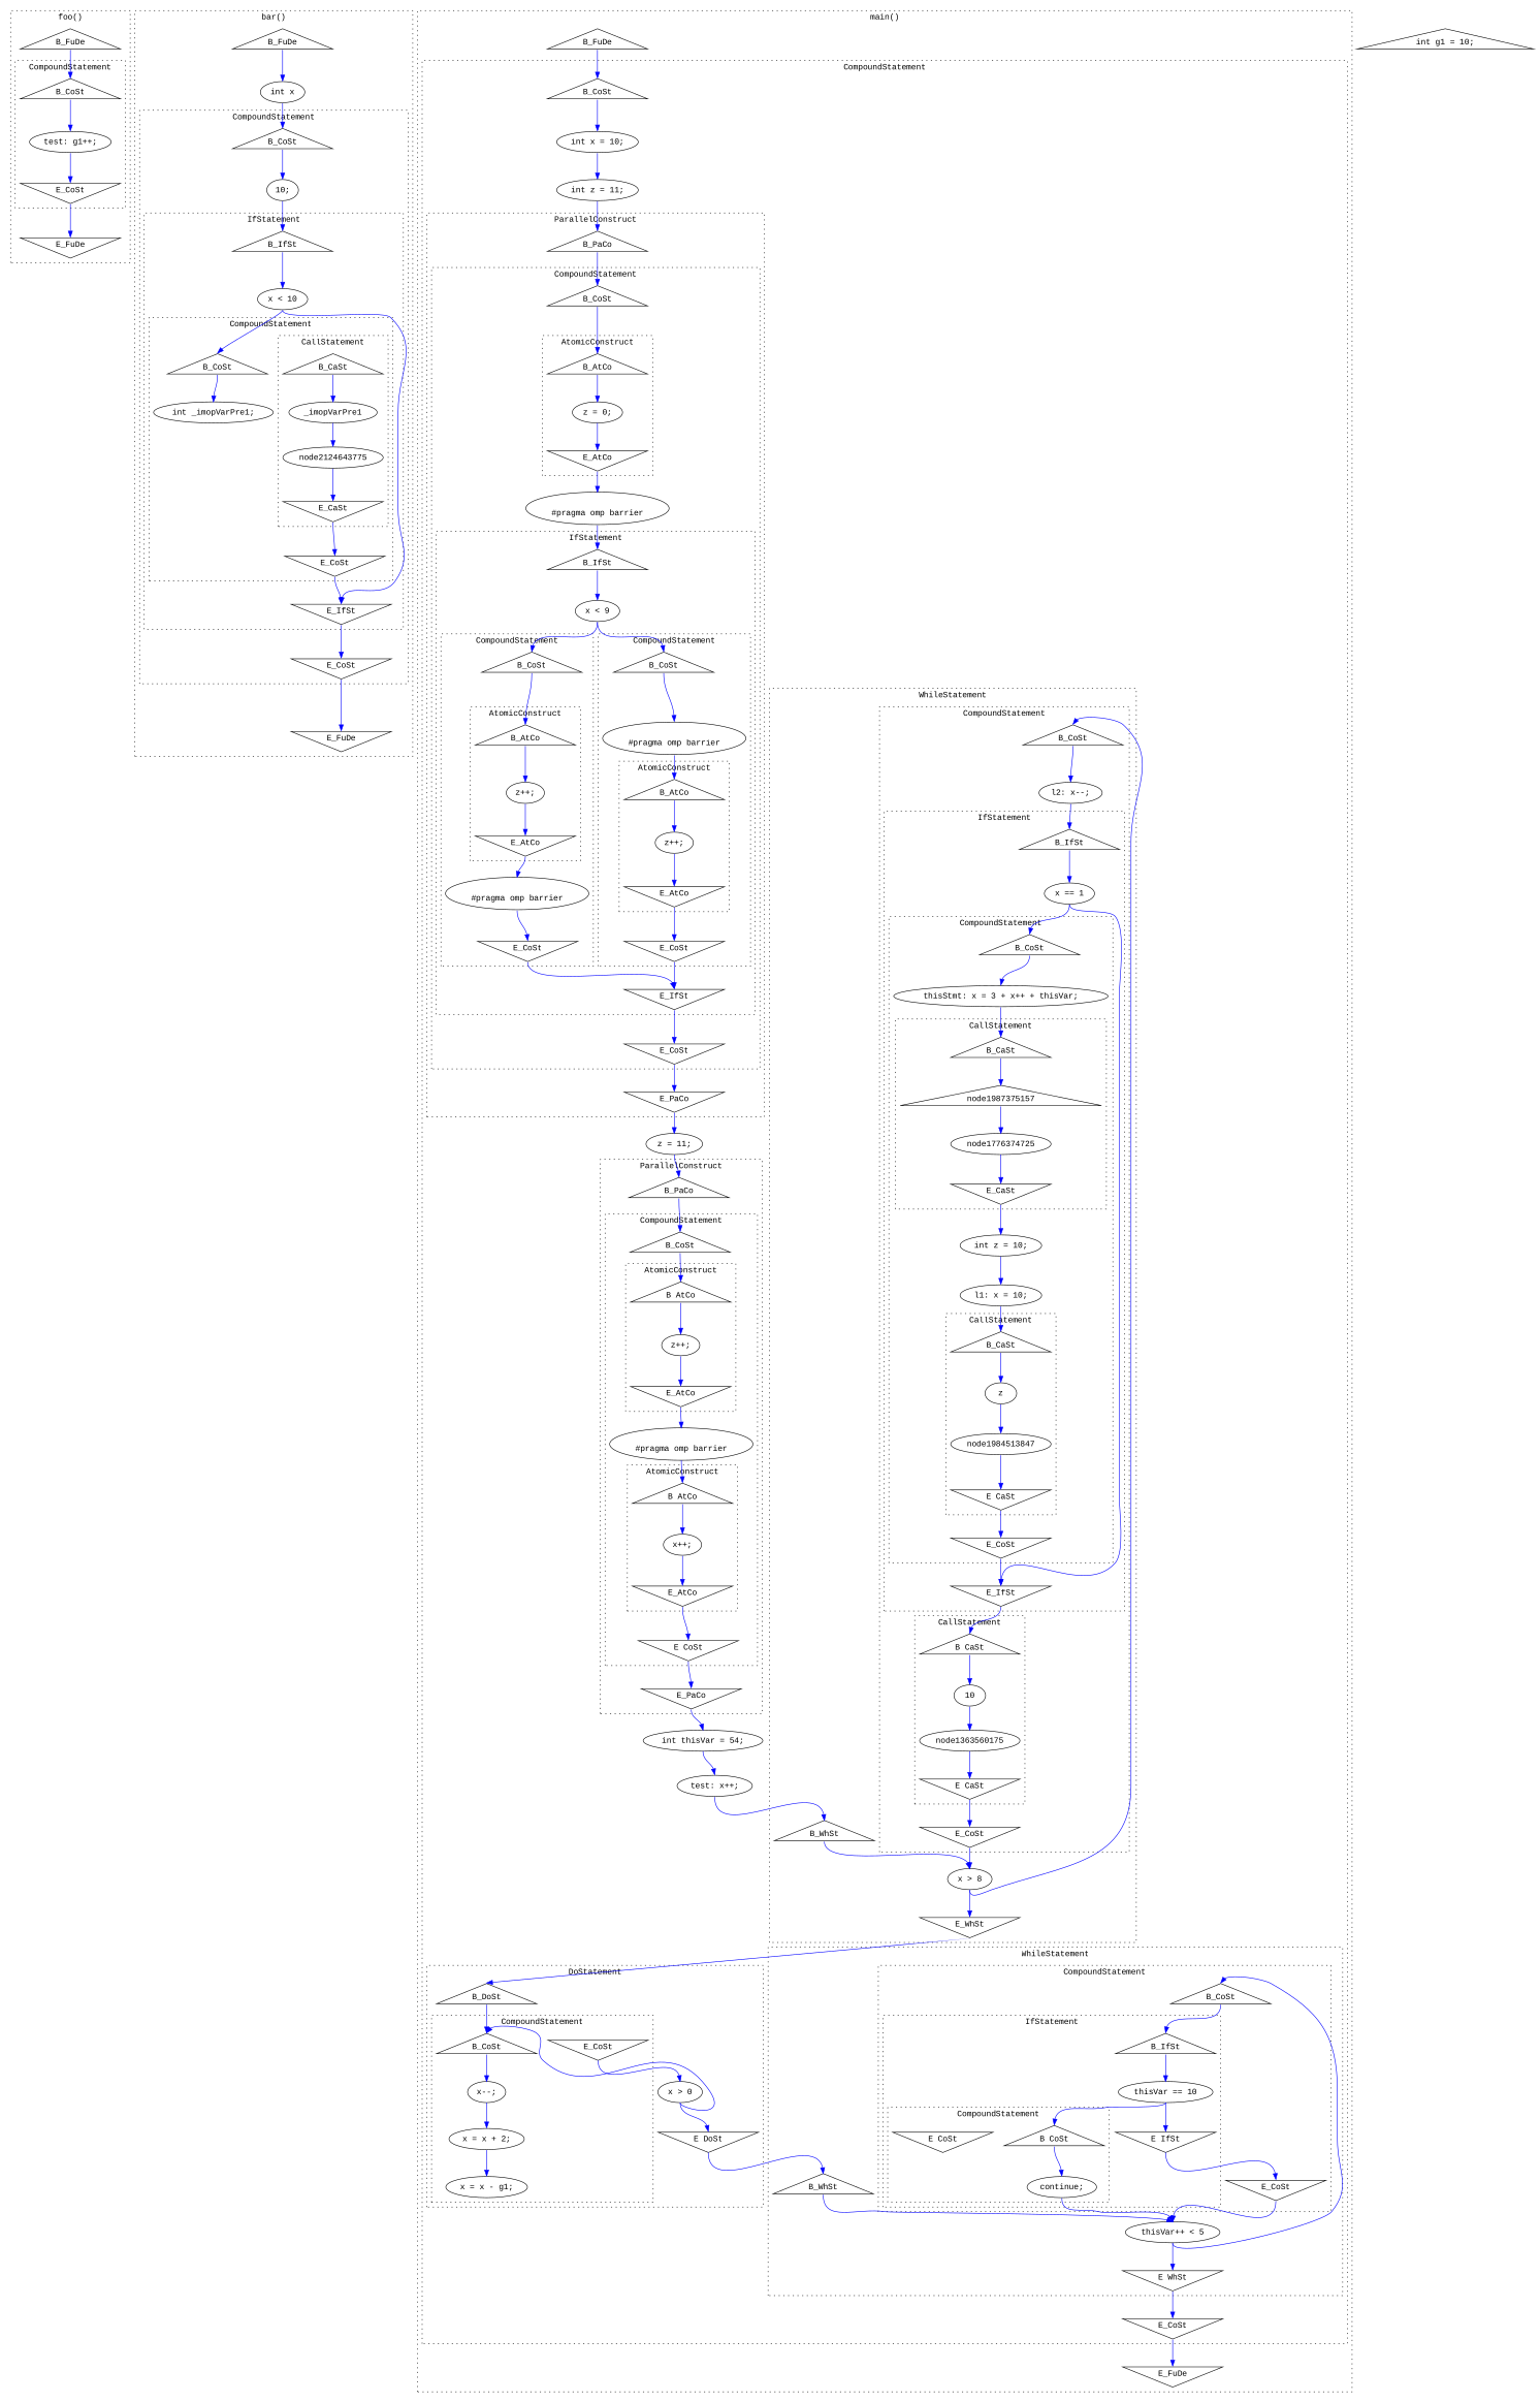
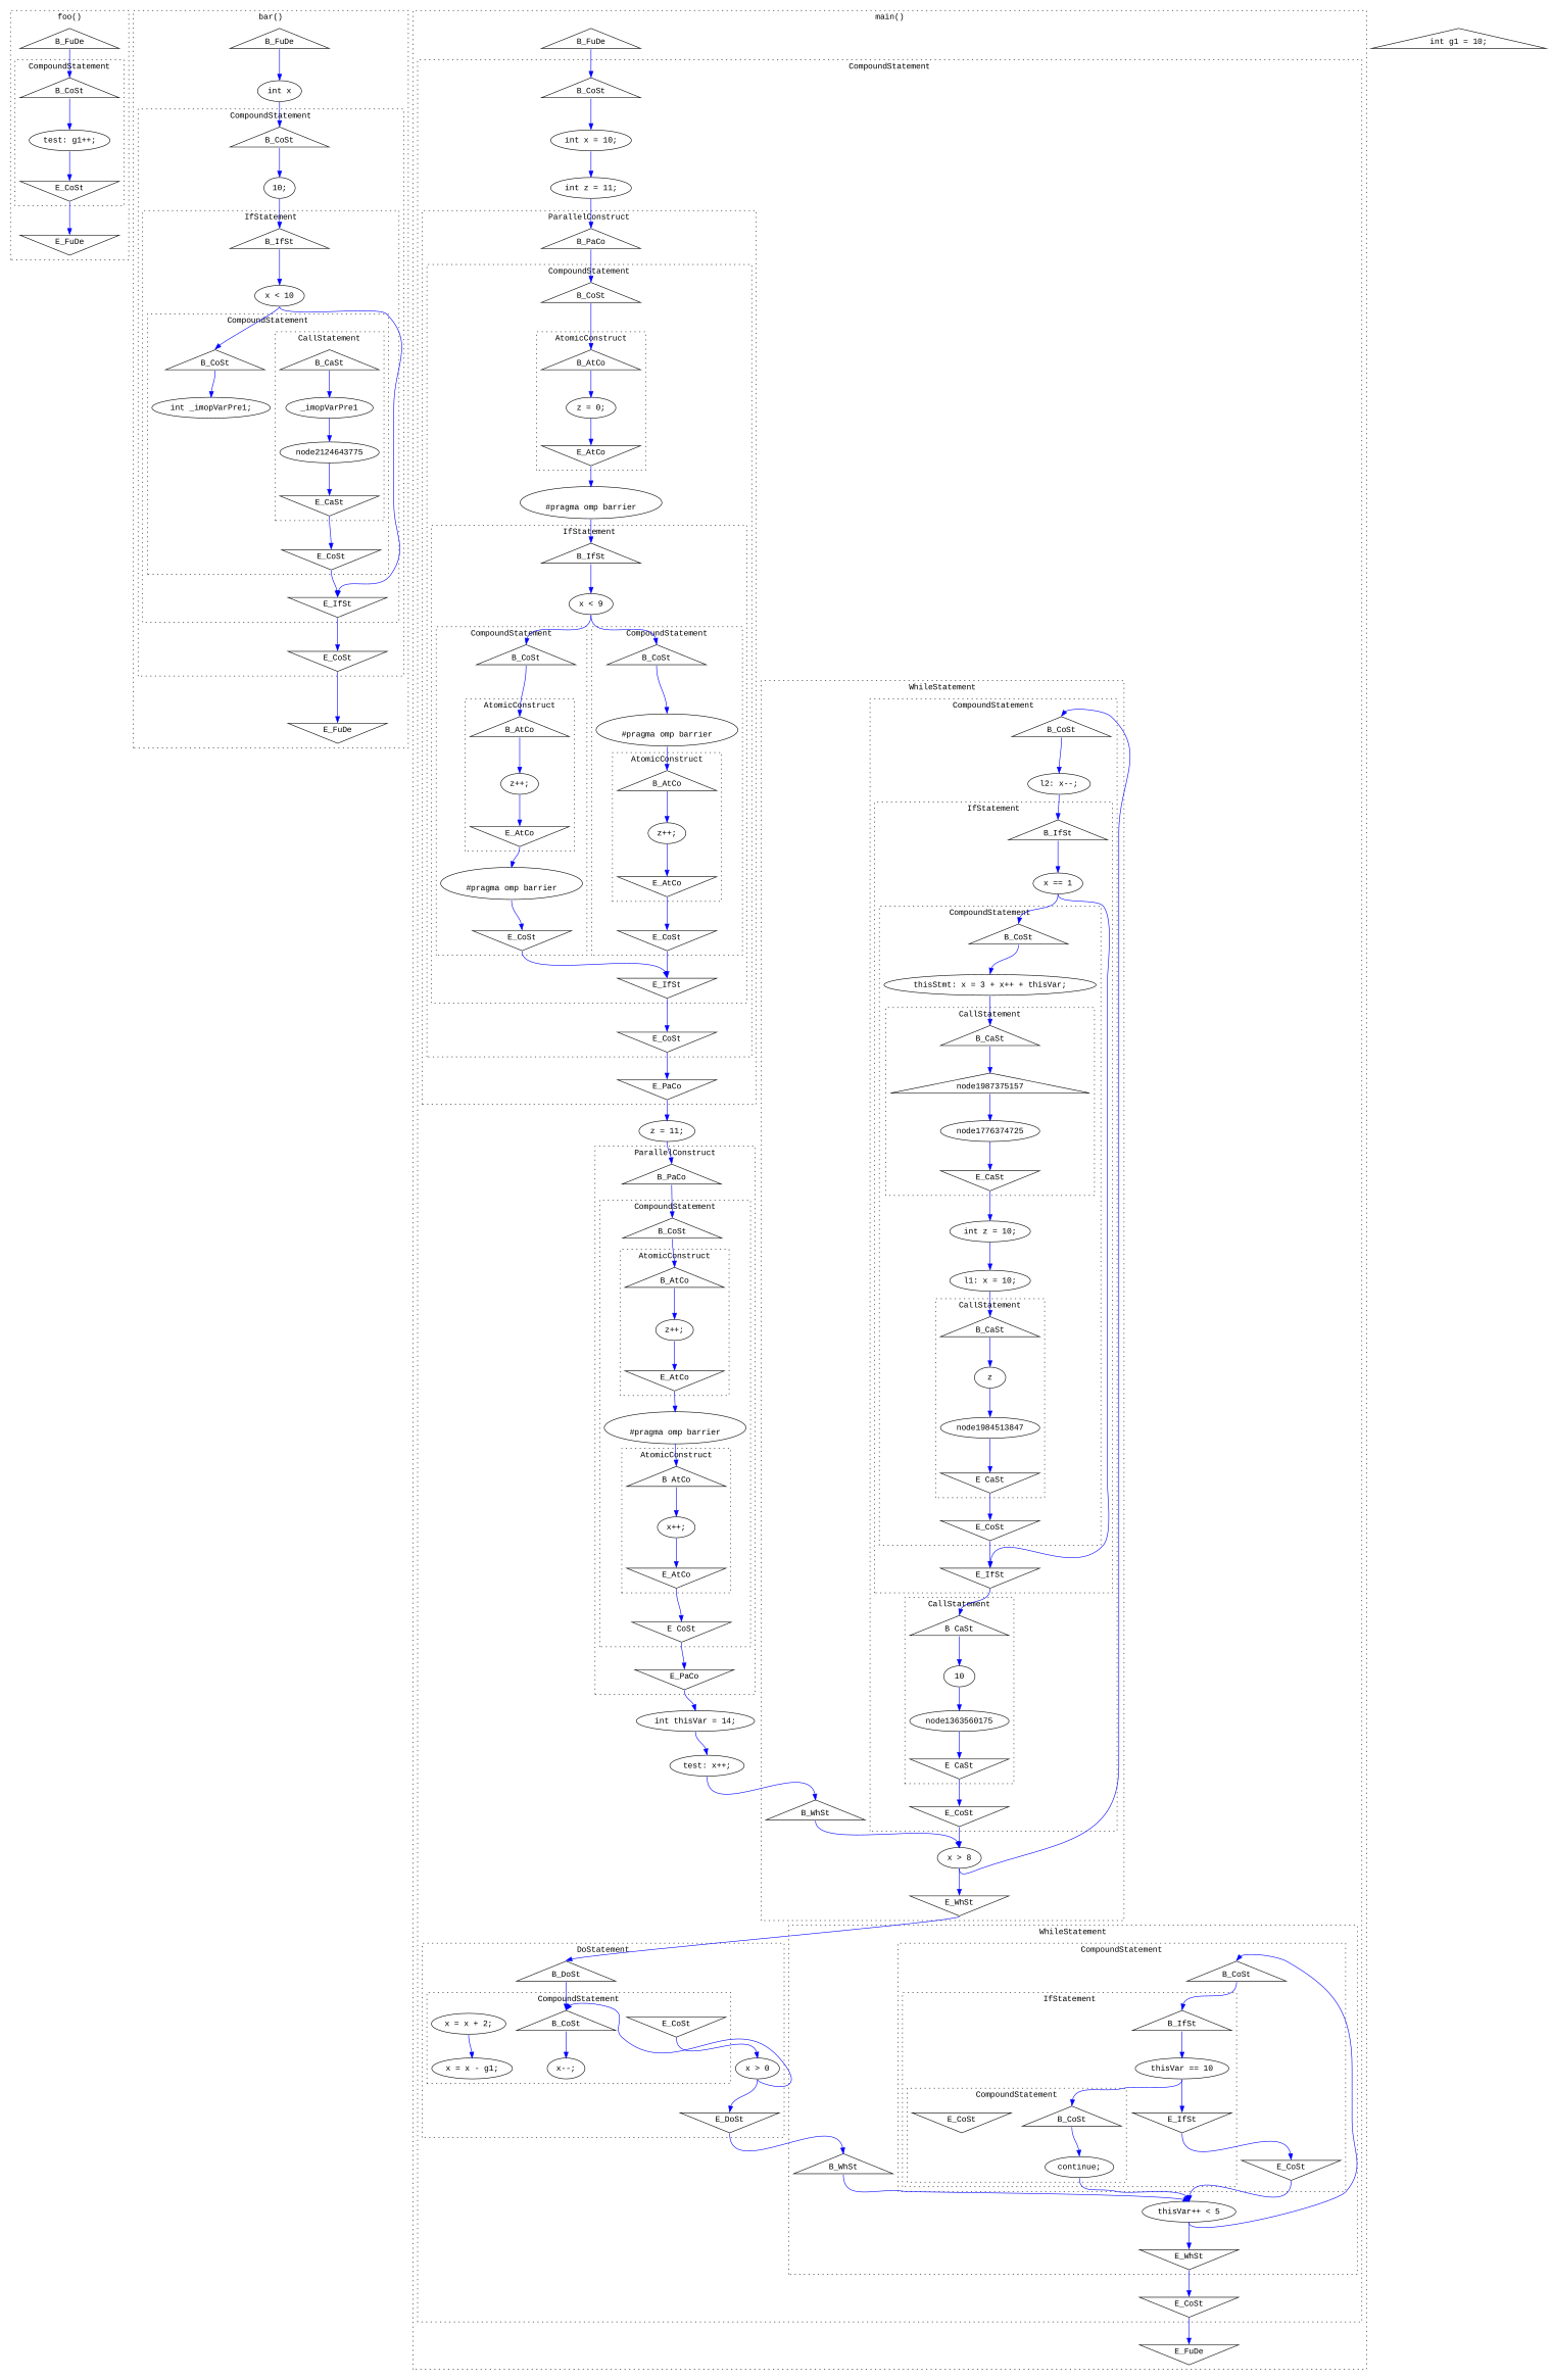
  digraph {
    compound=true
    fontname="Liberation Mono"
    node [fontname="Liberation Mono"]
    edge [color=blue fontname="Liberation Mono" headport=n tailport=s weight=8]
    n1 [label=B_CoSt shape=triangle]
    n2 [label=E_CoSt shape=invtriangle]
    n3 [label="test: g1++;"]
    n4 [label=B_FuDe shape=triangle]
    n5 [label=E_FuDe shape=invtriangle]
    n6 [label=B_CaSt shape=triangle]
    n7 [label=E_CaSt shape=invtriangle]
    n8 [label=_imopVarPre1]
    node2124643775
    n10 [label=B_CoSt shape=triangle]
    n11 [label=E_CoSt shape=invtriangle]
    n12 [label="int _imopVarPre1;"]
    n13 [label=B_IfSt shape=triangle]
    n14 [label=E_IfSt shape=invtriangle]
    n15 [label="x < 10"]
    n16 [label=B_CoSt shape=triangle]
    n17 [label=E_CoSt shape=invtriangle]
    n18 [label="10;"]
    n19 [label=B_FuDe shape=triangle]
    n20 [label=E_FuDe shape=invtriangle]
    n21 [label="int x"]
    n22 [label=B_AtCo shape=triangle]
    n23 [label=E_AtCo shape=invtriangle]
    n24 [label="z = 0;"]
    n25 [label=B_AtCo shape=triangle]
    n26 [label=E_AtCo shape=invtriangle]
    n27 [label="z++;"]
    n28 [label=B_CoSt shape=triangle]
    n29 [label=E_CoSt shape=invtriangle]
    n30 [label="\n#pragma omp barrier\n"]
    n31 [label=B_AtCo shape=triangle]
    n32 [label=E_AtCo shape=invtriangle]
    n33 [label="z++;"]
    n34 [label=B_CoSt shape=triangle]
    n35 [label=E_CoSt shape=invtriangle]
    n36 [label="\n#pragma omp barrier\n"]
    n37 [label=B_IfSt shape=triangle]
    n38 [label=E_IfSt shape=invtriangle]
    n39 [label="x < 9"]
    n40 [label=B_CoSt shape=triangle]
    n41 [label=E_CoSt shape=invtriangle]
    n42 [label="\n#pragma omp barrier\n"]
    n43 [label=B_PaCo shape=triangle]
    n44 [label=E_PaCo shape=invtriangle]
    n45 [label=B_AtCo shape=triangle]
    n46 [label=E_AtCo shape=invtriangle]
    n47 [label="z++;"]
    n48 [label=B_AtCo shape=triangle]
    n49 [label=E_AtCo shape=invtriangle]
    n50 [label="x++;"]
    n51 [label=B_CoSt shape=triangle]
    n52 [label=E_CoSt shape=invtriangle]
    n53 [label="\n#pragma omp barrier\n"]
    n54 [label=B_PaCo shape=triangle]
    n55 [label=E_PaCo shape=invtriangle]
    n56 [label=B_CaSt shape=triangle]
    n57 [label=E_CaSt shape=invtriangle]
    node1987375157 [shape=triangle]
    node1776374725
    n60 [label=B_CaSt shape=triangle]
    n61 [label=E_CaSt shape=invtriangle]
    n62 [label=z]
    node1984513847
    n64 [label=B_CoSt shape=triangle]
    n65 [label=E_CoSt shape=invtriangle]
    n66 [label="thisStmt: x = 3 + x++ + thisVar;"]
    n67 [label="int z = 10;"]
    n68 [label="l1: x = 10;"]
    n69 [label=B_IfSt shape=triangle]
    n70 [label=E_IfSt shape=invtriangle]
    n71 [label="x == 1"]
    n72 [label=B_CaSt shape=triangle]
    n73 [label=E_CaSt shape=invtriangle]
    n74 [label=10]
    node1363560175
    n76 [label=B_CoSt shape=triangle]
    n77 [label=E_CoSt shape=invtriangle]
    n78 [label="l2: x--;"]
    n79 [label=B_WhSt shape=triangle]
    n80 [label=E_WhSt shape=invtriangle]
    n81 [label="x > 8"]
    n82 [label=B_CoSt shape=triangle]
    n83 [label=E_CoSt shape=invtriangle]
    n84 [label="x--;"]
    n85 [label="x = x + 2;"]
    n86 [label="x = x - g1;"]
    n87 [label=B_DoSt shape=triangle]
    n88 [label=E_DoSt shape=invtriangle]
    n89 [label="x > 0"]
    n90 [label=B_CoSt shape=triangle]
    n91 [label=E_CoSt shape=invtriangle]
    n92 [label="continue;"]
    n93 [label=B_IfSt shape=triangle]
    n94 [label=E_IfSt shape=invtriangle]
    n95 [label="thisVar == 10"]
    n96 [label=B_CoSt shape=triangle]
    n97 [label=E_CoSt shape=invtriangle]
    n98 [label=B_WhSt shape=triangle]
    n99 [label=E_WhSt shape=invtriangle]
    n100 [label="thisVar++ < 5"]
    n101 [label=B_CoSt shape=triangle]
    n102 [label=E_CoSt shape=invtriangle]
    n103 [label="int x = 10;"]
    n104 [label="int z = 11;"]
    n105 [label="z = 11;"]
-   n106 [label="int thisVar = 54;"]
+   n106 [label="int thisVar = 14;"]
    n107 [label="test: x++;"]
    n108 [label=B_FuDe shape=triangle]
    n109 [label=E_FuDe shape=invtriangle]
    n110 [label="int g1 = 10;" shape=triangle]
    subgraph cluster_1 {
      label="foo()"
      style=dotted
      n4
      n5
      subgraph cluster_2 {
        label=CompoundStatement
        style=dotted
        n1
        n2
        n3
      }
    }
    subgraph cluster_3 {
      label="bar()"
      style=dotted
      n19
      n20
      n21
      subgraph cluster_4 {
        label=CompoundStatement
        style=dotted
        n16
        n17
        n18
        subgraph cluster_5 {
          label=IfStatement
          style=dotted
          n13
          n14
          n15
          subgraph cluster_6 {
            label=CompoundStatement
            style=dotted
            n10
            n11
            n12
            subgraph cluster_7 {
              label=CallStatement
              style=dotted
              n6
              n7
              n8
              node2124643775
            }
          }
        }
      }
    }
    subgraph cluster_8 {
      label="main()"
      style=dotted
      n108
      n109
      subgraph cluster_9 {
        label=CompoundStatement
        style=dotted
        n101
        n102
        n103
        n104
        n105
        n106
        n107
        subgraph cluster_10 {
          label=ParallelConstruct
          style=dotted
          n43
          n44
          subgraph cluster_11 {
            label=CompoundStatement
            style=dotted
            n40
            n41
            n42
            subgraph cluster_12 {
              label=AtomicConstruct
              style=dotted
              n22
              n23
              n24
            }
            subgraph cluster_13 {
              label=IfStatement
              style=dotted
              n37
              n38
              n39
              subgraph cluster_14 {
                label=CompoundStatement
                style=dotted
                n28
                n29
                n30
                subgraph cluster_15 {
                  label=AtomicConstruct
                  style=dotted
                  n25
                  n26
                  n27
                }
              }
              subgraph cluster_16 {
                label=CompoundStatement
                style=dotted
                n34
                n35
                n36
                subgraph cluster_17 {
                  label=AtomicConstruct
                  style=dotted
                  n31
                  n32
                  n33
                }
              }
            }
          }
        }
        subgraph cluster_18 {
          label=ParallelConstruct
          style=dotted
          n54
          n55
          subgraph cluster_19 {
            label=CompoundStatement
            style=dotted
            n51
            n52
            n53
            subgraph cluster_20 {
              label=AtomicConstruct
              style=dotted
              n45
              n46
              n47
            }
            subgraph cluster_21 {
              label=AtomicConstruct
              style=dotted
              n48
              n49
              n50
            }
          }
        }
        subgraph cluster_22 {
          label=WhileStatement
          style=dotted
          n79
          n80
          n81
          subgraph cluster_23 {
            label=CompoundStatement
            style=dotted
            n76
            n77
            n78
            subgraph cluster_24 {
              label=IfStatement
              style=dotted
              n69
              n70
              n71
              subgraph cluster_25 {
                label=CompoundStatement
                style=dotted
                n64
                n65
                n66
                n67
                n68
                subgraph cluster_26 {
                  label=CallStatement
                  style=dotted
                  n56
                  n57
                  node1987375157
                  node1776374725
                }
                subgraph cluster_27 {
                  label=CallStatement
                  style=dotted
                  n60
                  n61
                  n62
                  node1984513847
                }
              }
            }
            subgraph cluster_28 {
              label=CallStatement
              style=dotted
              n72
              n73
              n74
              node1363560175
            }
          }
        }
        subgraph cluster_29 {
          label=DoStatement
          style=dotted
          n87
          n88
          n89
          subgraph cluster_30 {
            label=CompoundStatement
            style=dotted
            n82
            n83
            n84
            n85
            n86
          }
        }
        subgraph cluster_31 {
          label=WhileStatement
          style=dotted
          n98
          n99
          n100
          subgraph cluster_32 {
            label=CompoundStatement
            style=dotted
            n96
            n97
            subgraph cluster_33 {
              label=IfStatement
              style=dotted
              n93
              n94
              n95
              subgraph cluster_34 {
                label=CompoundStatement
                style=dotted
                n90
                n91
                n92
              }
            }
          }
        }
      }
    }
    n1 -> n3
    n2 -> n5
    n3 -> n2
    n4 -> n1
    n6 -> n8
    n7 -> n11
    n8 -> node2124643775
    node2124643775 -> n7
    n10 -> n12
    n11 -> n14
    n13 -> n15
    n14 -> n17
    n15 -> n10
    n15 -> n14
    n16 -> n18
    n17 -> n20
    n18 -> n13
    n19 -> n21
    n21 -> n16
    n22 -> n24
    n23 -> n42
    n24 -> n23
    n25 -> n27
    n26 -> n30
    n27 -> n26
    n28 -> n25
    n29 -> n38
    n30 -> n29
    n31 -> n33
    n32 -> n35
    n33 -> n32
    n34 -> n36
    n35 -> n38
    n36 -> n31
    n37 -> n39
    n38 -> n41
    n39 -> n28
    n39 -> n34
    n40 -> n22
    n41 -> n44
    n42 -> n37
    n43 -> n40
    n44 -> n105
    n45 -> n47
    n46 -> n53
    n47 -> n46
    n48 -> n50
    n49 -> n52
    n50 -> n49
    n51 -> n45
    n52 -> n55
    n53 -> n48
    n54 -> n51
    n55 -> n106
    n56 -> node1987375157
    n57 -> n67
    node1987375157 -> node1776374725
    node1776374725 -> n57
    n60 -> n62
    n61 -> n65
    n62 -> node1984513847
    node1984513847 -> n61
    n64 -> n66
    n65 -> n70
    n66 -> n56
    n67 -> n68
    n68 -> n60
    n69 -> n71
    n70 -> n72 [weight=""]
    n71 -> n64
    n71 -> n70
    n72 -> n74
    n73 -> n77
    n74 -> node1363560175
    node1363560175 -> n73
    n76 -> n78
    n77 -> n81
    n78 -> n69
    n79 -> n81
    n80 -> n87 [weight=""]
    n81 -> n76
    n81 -> n80
    n82 -> n84
    n83 -> n89
-   n84 -> n85
    n85 -> n86
    n87 -> n82
    n88 -> n98 [weight=""]
    n89 -> n82
    n89 -> n88
    n90 -> n92
    n92 -> n100
    n93 -> n95
    n94 -> n97
    n95 -> n90
    n95 -> n94
    n96 -> n93
    n97 -> n100
    n98 -> n100
    n99 -> n102
    n100 -> n96
    n100 -> n99
    n101 -> n103
    n102 -> n109
    n103 -> n104
    n104 -> n43
    n105 -> n54
    n106 -> n107
    n107 -> n79
    n108 -> n101
  }
